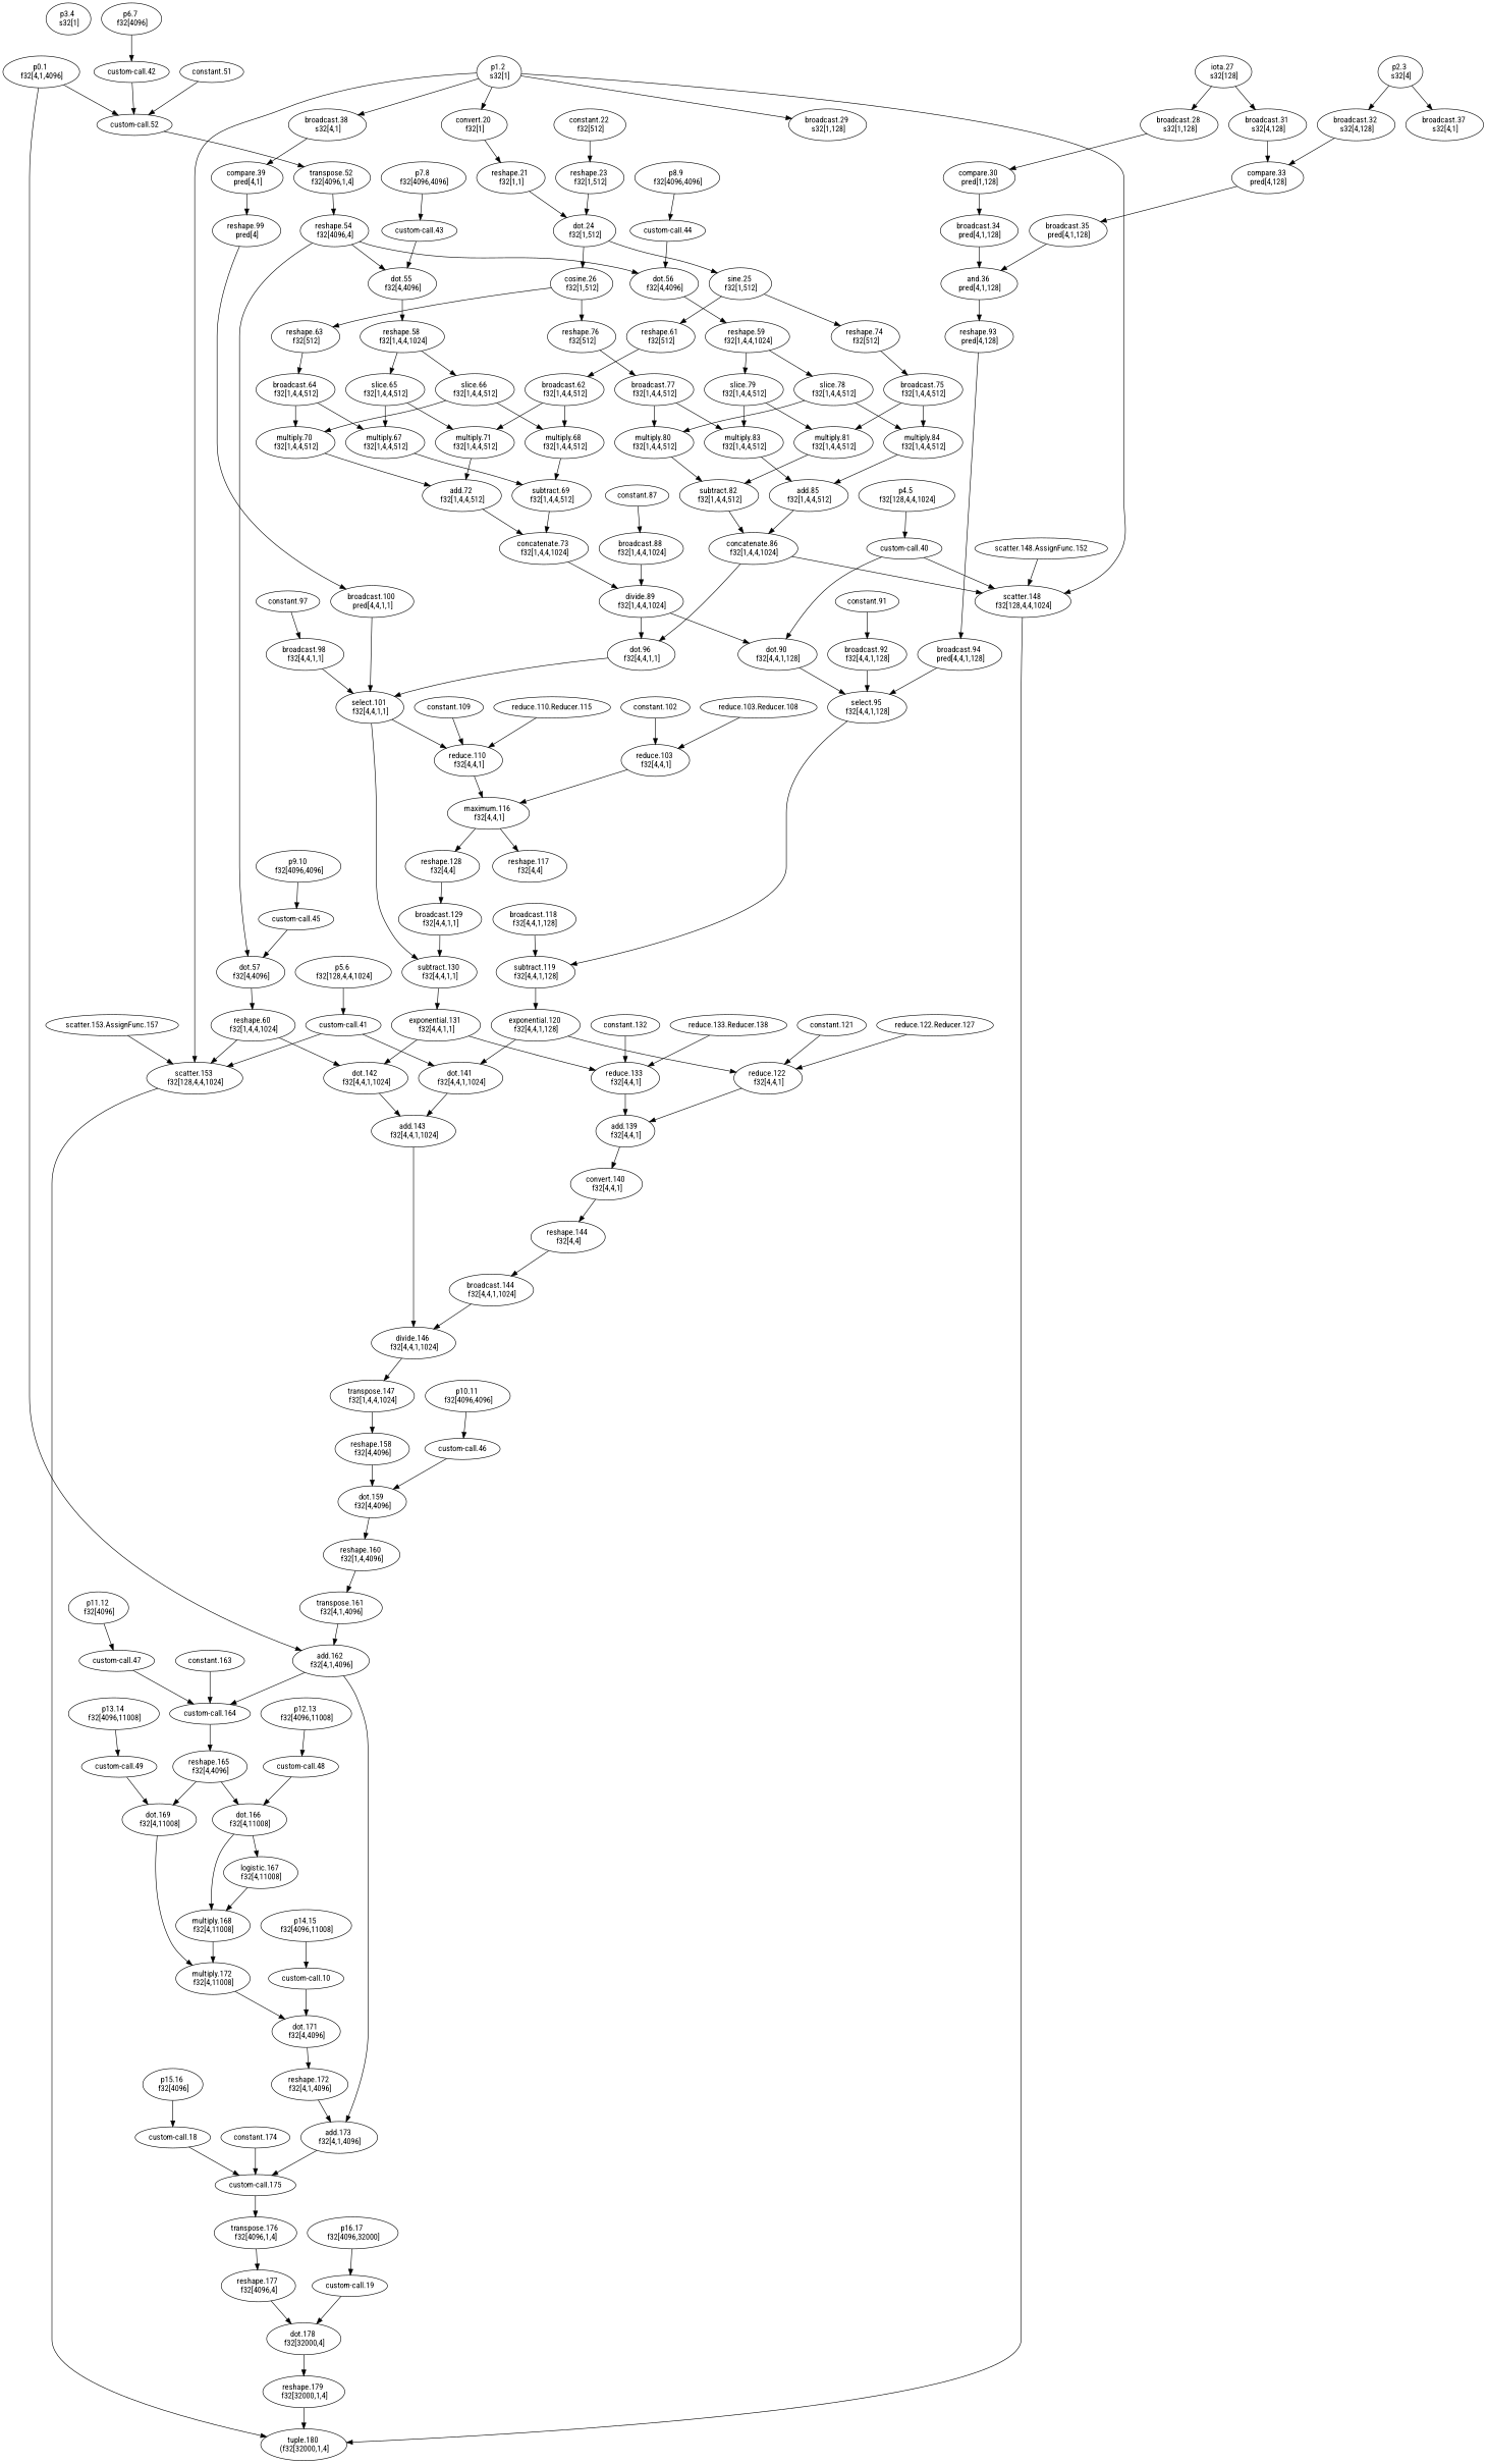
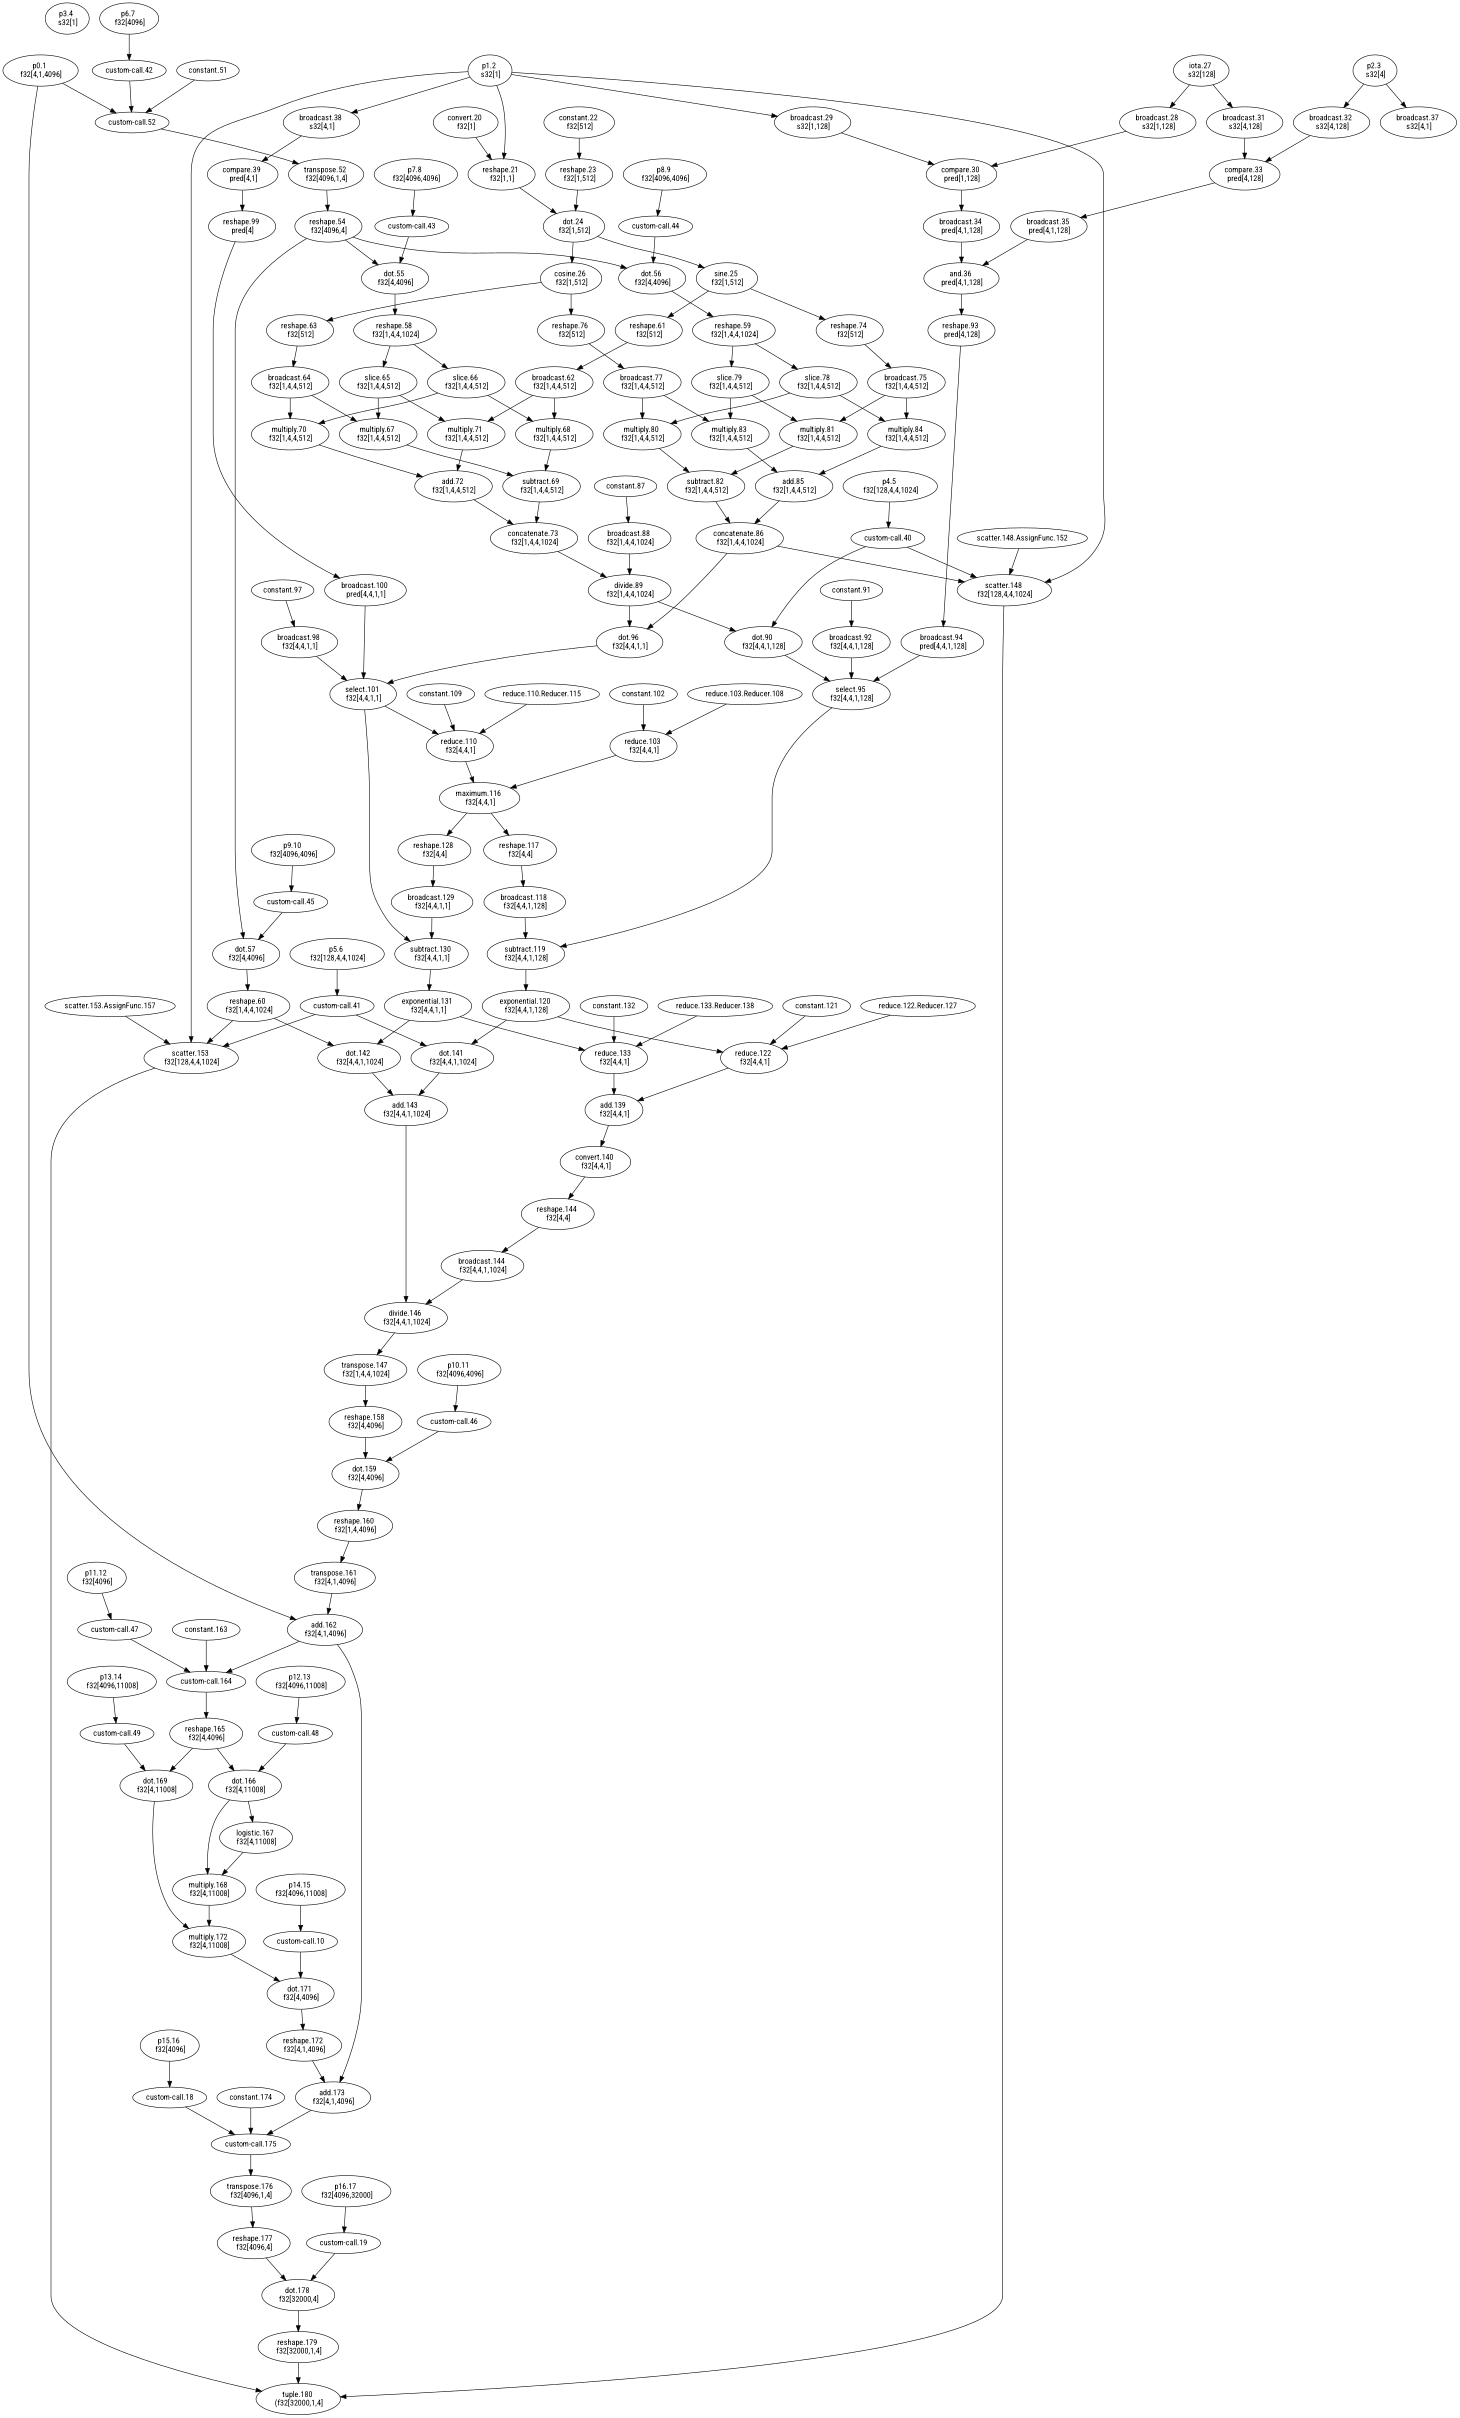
  digraph {
    fontname="Roboto Condensed"
    node [fontname="Roboto Condensed"]
    edge [fontname="Roboto Condensed"]
    n1 [label="p3.4 \n s32[1]"]
    n2 [label="p16.17 \n f32[4096,32000]"]
    "custom-call.19"
    n4 [label="dot.178 \n f32[32000,4]"]
    n5 [label="iota.27 \n s32[128]"]
    n6 [label="broadcast.28 \n s32[1,128]"]
    n7 [label="broadcast.31 \n s32[4,128]"]
    n8 [label="compare.30 \n pred[1,128]"]
    n9 [label="compare.33 \n pred[4,128]"]
    n10 [label="broadcast.34 \n pred[4,1,128]"]
    n11 [label="p1.2 \n s32[1]"]
    n12 [label="broadcast.29 \n s32[1,128]"]
    n13 [label="convert.20 \n f32[1]"]
    n14 [label="broadcast.38 \n s32[4,1]"]
    n15 [label="scatter.148 \n f32[128,4,4,1024]"]
    n16 [label="scatter.153 \n f32[128,4,4,1024]"]
    n17 [label="reshape.21 \n f32[1,1]"]
    n18 [label="compare.39 \n pred[4,1]"]
    n19 [label="tuple.180 \n (f32[32000,1,4]"]
    n20 [label="and.36 \n pred[4,1,128]"]
    n21 [label="reshape.93 \n pred[4,128]"]
    n22 [label="broadcast.35 \n pred[4,1,128]"]
    n23 [label="p2.3 \n s32[4]"]
    n24 [label="broadcast.32 \n s32[4,128]"]
    n25 [label="broadcast.37 \n s32[4,1]"]
    n26 [label="broadcast.94 \n pred[4,4,1,128]"]
    n27 [label="select.95 \n f32[4,4,1,128]"]
    n28 [label="subtract.119 \n f32[4,4,1,128]"]
    n29 [label="dot.24 \n f32[1,512]"]
    n30 [label="cosine.26 \n f32[1,512]"]
    n31 [label="sine.25 \n f32[1,512]"]
    n32 [label="constant.22 \n f32[512]"]
    n33 [label="reshape.23 \n f32[1,512]"]
    n34 [label="reshape.63 \n f32[512]"]
    n35 [label="reshape.76 \n f32[512]"]
    n36 [label="reshape.61 \n f32[512]"]
    n37 [label="reshape.74 \n f32[512]"]
    n38 [label="broadcast.64 \n f32[1,4,4,512]"]
    n39 [label="broadcast.77 \n f32[1,4,4,512]"]
    n40 [label="multiply.67 \n f32[1,4,4,512]"]
    n41 [label="multiply.70 \n f32[1,4,4,512]"]
    n42 [label="subtract.69 \n f32[1,4,4,512]"]
    n43 [label="add.72 \n f32[1,4,4,512]"]
    n44 [label="p0.1 \n f32[4,1,4096]"]
    n45 [label="add.162 \n f32[4,1,4096]"]
    "custom-call.52"
    n47 [label="add.173 \n f32[4,1,4096]"]
    "custom-call.164"
    n49 [label="transpose.52 \n f32[4096,1,4]"]
    n50 [label="p6.7 \n f32[4096]"]
    "custom-call.42"
    n52 [label="reshape.54 \n f32[4096,4]"]
    n53 [label="dot.55 \n f32[4,4096]"]
    n54 [label="dot.56 \n f32[4,4096]"]
    n55 [label="dot.57 \n f32[4,4096]"]
    n56 [label="reshape.58 \n f32[1,4,4,1024]"]
    n57 [label="reshape.59 \n f32[1,4,4,1024]"]
    n58 [label="reshape.60 \n f32[1,4,4,1024]"]
    n59 [label="p7.8 \n f32[4096,4096]"]
    "custom-call.43"
    n61 [label="slice.65 \n f32[1,4,4,512]"]
    n62 [label="slice.66 \n f32[1,4,4,512]"]
    n63 [label="multiply.71 \n f32[1,4,4,512]"]
    n64 [label="multiply.68 \n f32[1,4,4,512]"]
    n65 [label="concatenate.73 \n f32[1,4,4,1024]"]
    n66 [label="broadcast.62 \n f32[1,4,4,512]"]
    n67 [label="broadcast.75 \n f32[1,4,4,512]"]
    n68 [label="divide.89 \n f32[1,4,4,1024]"]
    n69 [label="dot.90 \n f32[4,4,1,128]"]
    n70 [label="dot.96 \n f32[4,4,1,1]"]
    n71 [label="broadcast.88 \n f32[1,4,4,1024]"]
    n72 [label="select.101 \n f32[4,4,1,1]"]
    n73 [label="p4.5 \n f32[128,4,4,1024]"]
    "custom-call.40"
    n75 [label="broadcast.92 \n f32[4,4,1,128]"]
    n76 [label="reduce.103 \n f32[4,4,1]"]
    n77 [label="maximum.116 \n f32[4,4,1]"]
    n78 [label="exponential.120 \n f32[4,4,1,128]"]
    n79 [label="reshape.117 \n f32[4,4]"]
    n80 [label="reshape.128 \n f32[4,4]"]
    n81 [label="reshape.99 \n pred[4]"]
    n82 [label="broadcast.100 \n pred[4,4,1,1]"]
    n83 [label="reduce.110 \n f32[4,4,1]"]
    n84 [label="subtract.130 \n f32[4,4,1,1]"]
    n85 [label="multiply.80 \n f32[1,4,4,512]"]
    n86 [label="multiply.83 \n f32[1,4,4,512]"]
    n87 [label="subtract.82 \n f32[1,4,4,512]"]
    n88 [label="add.85 \n f32[1,4,4,512]"]
    n89 [label="p8.9 \n f32[4096,4096]"]
    "custom-call.44"
    n91 [label="slice.78 \n f32[1,4,4,512]"]
    n92 [label="slice.79 \n f32[1,4,4,512]"]
    n93 [label="multiply.84 \n f32[1,4,4,512]"]
    n94 [label="multiply.81 \n f32[1,4,4,512]"]
    n95 [label="concatenate.86 \n f32[1,4,4,1024]"]
    n96 [label="broadcast.98 \n f32[4,4,1,1]"]
    n97 [label="exponential.131 \n f32[4,4,1,1]"]
    n98 [label="broadcast.118 \n f32[4,4,1,128]"]
    n99 [label="broadcast.129 \n f32[4,4,1,1]"]
    n100 [label="dot.141 \n f32[4,4,1,1024]"]
    n101 [label="reduce.122 \n f32[4,4,1]"]
    n102 [label="add.143 \n f32[4,4,1,1024]"]
    n103 [label="add.139 \n f32[4,4,1]"]
    n104 [label="p5.6 \n f32[128,4,4,1024]"]
    "custom-call.41"
    n106 [label="divide.146 \n f32[4,4,1,1024]"]
    n107 [label="dot.142 \n f32[4,4,1,1024]"]
    n108 [label="reduce.133 \n f32[4,4,1]"]
    n109 [label="p9.10 \n f32[4096,4096]"]
    "custom-call.45"
    n111 [label="transpose.147 \n f32[1,4,4,1024]"]
    n112 [label="convert.140 \n f32[4,4,1]"]
    n113 [label="reshape.144 \n f32[4,4]"]
    n114 [label="broadcast.144 \n f32[4,4,1,1024]"]
    n115 [label="reshape.158 \n f32[4,4096]"]
    n116 [label="dot.159 \n f32[4,4096]"]
    n117 [label="reshape.160 \n f32[1,4,4096]"]
    n118 [label="p10.11 \n f32[4096,4096]"]
    "custom-call.46"
    n120 [label="transpose.161 \n f32[4,1,4096]"]
    "custom-call.175"
    n122 [label="reshape.165 \n f32[4,4096]"]
    n123 [label="p11.12 \n f32[4096]"]
    "custom-call.47"
    n125 [label="dot.166 \n f32[4,11008]"]
    n126 [label="dot.169 \n f32[4,11008]"]
    n127 [label="logistic.167 \n f32[4,11008]"]
    n128 [label="multiply.168 \n f32[4,11008]"]
    n129 [label="multiply.172 \n f32[4,11008]"]
    n130 [label="p12.13 \n f32[4096,11008]"]
    "custom-call.48"
    n132 [label="dot.171 \n f32[4,4096]"]
    n133 [label="p13.14 \n f32[4096,11008]"]
    "custom-call.49"
    n135 [label="reshape.172 \n f32[4,1,4096]"]
    n136 [label="p14.15 \n f32[4096,11008]"]
    n137 [label="custom-call.10"]
    n138 [label="transpose.176 \n f32[4096,1,4]"]
    n139 [label="p15.16 \n f32[4096]"]
    "custom-call.18"
    n141 [label="reshape.177 \n f32[4096,4]"]
    n142 [label="reshape.179 \n f32[32000,1,4]"]
    "constant.51"
    "constant.87"
    "constant.91"
    "constant.102"
    "reduce.103.Reducer.108"
    "constant.97"
    "constant.109"
    "reduce.110.Reducer.115"
    "constant.121"
    "reduce.122.Reducer.127"
    "constant.132"
    "reduce.133.Reducer.138"
    "constant.163"
    "constant.174"
    "scatter.148.AssignFunc.152"
    "scatter.153.AssignFunc.157"
    n2 -> "custom-call.19"
    "custom-call.19" -> n4
    n4 -> n142
    n5 -> n6
    n5 -> n7
    n6 -> n8
    n7 -> n9
    n8 -> n10
    n9 -> n22
    n10 -> n20
    n11 -> n12
-   n11 -> n13
+   n11 -> n17
    n11 -> n14
    n11 -> n15
    n11 -> n16
+   n12 -> n8
    n13 -> n17
    n14 -> n18
    n15 -> n19
    n16 -> n19
    n17 -> n29
    n18 -> n81
    n20 -> n21
    n21 -> n26
    n22 -> n20
    n23 -> n24
    n23 -> n25
    n24 -> n9
    n26 -> n27
    n27 -> n28
    n28 -> n78
    n29 -> n30
    n29 -> n31
    n30 -> n34
    n30 -> n35
    n31 -> n36
    n31 -> n37
    n32 -> n33
    n33 -> n29
    n34 -> n38
    n35 -> n39
    n36 -> n66
    n37 -> n67
    n38 -> n40
    n38 -> n41
    n39 -> n85
    n39 -> n86
    n40 -> n42
    n41 -> n43
    n42 -> n65
    n43 -> n65
    n44 -> n45
    n44 -> "custom-call.52"
    n45 -> n47
    n45 -> "custom-call.164"
    "custom-call.52" -> n49
    n47 -> "custom-call.175"
    "custom-call.164" -> n122
    n49 -> n52
    n50 -> "custom-call.42"
    "custom-call.42" -> "custom-call.52"
    n52 -> n53
    n52 -> n54
    n52 -> n55
    n53 -> n56
    n54 -> n57
    n55 -> n58
    n56 -> n61
    n56 -> n62
    n57 -> n91
    n57 -> n92
    n58 -> n16
    n58 -> n107
    n59 -> "custom-call.43"
    "custom-call.43" -> n53
    n61 -> n40
    n61 -> n63
    n62 -> n41
    n62 -> n64
    n63 -> n43
    n64 -> n42
    n65 -> n68
    n66 -> n63
    n66 -> n64
    n67 -> n93
    n67 -> n94
    n68 -> n69
    n68 -> n70
    n69 -> n27
    n70 -> n72
    n71 -> n68
    n72 -> n83
    n72 -> n84
    n73 -> "custom-call.40"
    "custom-call.40" -> n15
    "custom-call.40" -> n69
    n75 -> n27
    n76 -> n77
    n77 -> n79
    n77 -> n80
    n78 -> n100
    n78 -> n101
+   n79 -> n98
    n80 -> n99
    n81 -> n82
    n82 -> n72
    n83 -> n77
    n84 -> n97
    n85 -> n87
    n86 -> n88
    n87 -> n95
    n88 -> n95
    n89 -> "custom-call.44"
    "custom-call.44" -> n54
    n91 -> n85
    n91 -> n93
    n92 -> n86
    n92 -> n94
    n93 -> n88
    n94 -> n87
    n95 -> n15
    n95 -> n70
    n96 -> n72
    n97 -> n107
    n97 -> n108
    n98 -> n28
    n99 -> n84
    n100 -> n102
    n101 -> n103
    n102 -> n106
    n103 -> n112
    n104 -> "custom-call.41"
    "custom-call.41" -> n16
    "custom-call.41" -> n100
    n106 -> n111
    n107 -> n102
    n108 -> n103
    n109 -> "custom-call.45"
    "custom-call.45" -> n55
    n111 -> n115
    n112 -> n113
    n113 -> n114
    n114 -> n106
    n115 -> n116
    n116 -> n117
    n117 -> n120
    n118 -> "custom-call.46"
    "custom-call.46" -> n116
    n120 -> n45
    "custom-call.175" -> n138
    n122 -> n125
    n122 -> n126
    n123 -> "custom-call.47"
    "custom-call.47" -> "custom-call.164"
    n125 -> n127
    n125 -> n128
    n126 -> n129
    n127 -> n128
    n128 -> n129
    n129 -> n132
    n130 -> "custom-call.48"
    "custom-call.48" -> n125
    n132 -> n135
    n133 -> "custom-call.49"
    "custom-call.49" -> n126
    n135 -> n47
    n136 -> n137
    n137 -> n132
    n138 -> n141
    n139 -> "custom-call.18"
    "custom-call.18" -> "custom-call.175"
    n141 -> n4
    n142 -> n19
    "constant.51" -> "custom-call.52"
    "constant.87" -> n71
    "constant.91" -> n75
    "constant.102" -> n76
    "reduce.103.Reducer.108" -> n76
    "constant.97" -> n96
    "constant.109" -> n83
    "reduce.110.Reducer.115" -> n83
    "constant.121" -> n101
    "reduce.122.Reducer.127" -> n101
    "constant.132" -> n108
    "reduce.133.Reducer.138" -> n108
    "constant.163" -> "custom-call.164"
    "constant.174" -> "custom-call.175"
    "scatter.148.AssignFunc.152" -> n15
    "scatter.153.AssignFunc.157" -> n16
  }
